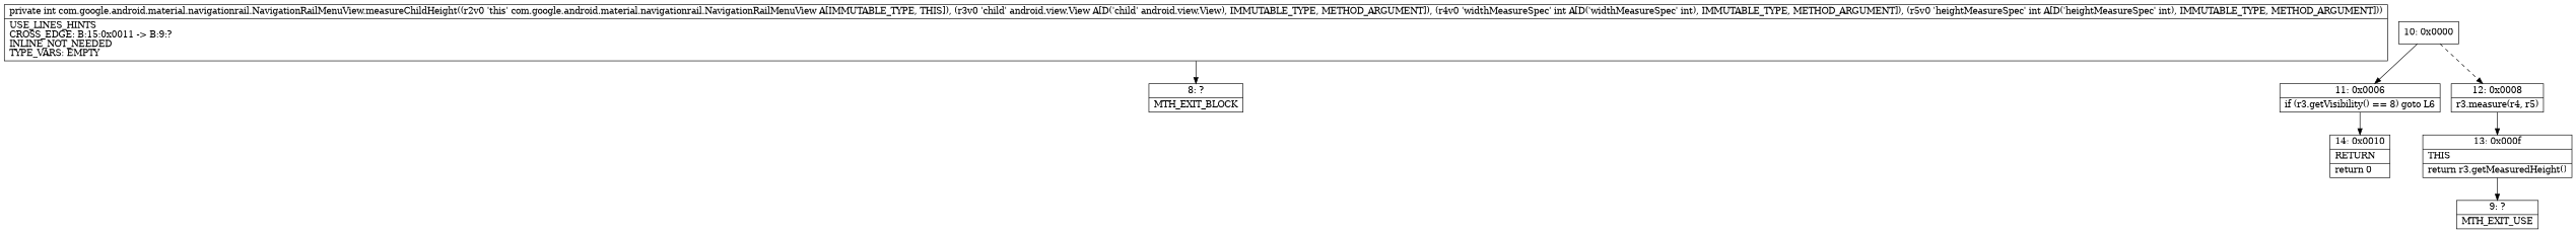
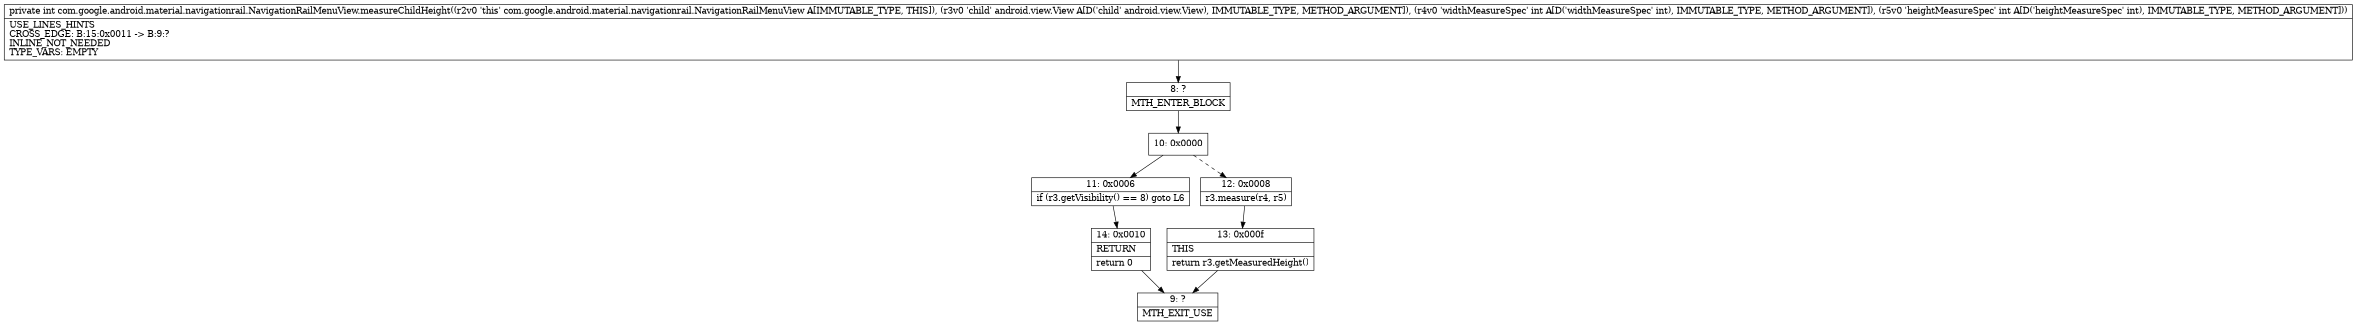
  digraph {
    node [shape=record]
-   n1 [label="{8\:\ ?|MTH_EXIT_BLOCK\l}"]
+   n1 [label="{8\:\ ?|MTH_ENTER_BLOCK\l}"]
    n2 [label="{10\:\ 0x0000}"]
    n3 [label="{11\:\ 0x0006|if (r3.getVisibility() == 8) goto L6\l}"]
    n4 [label="{12\:\ 0x0008|r3.measure(r4, r5)\l}"]
    n5 [label="{14\:\ 0x0010|RETURN\l|return 0\l}"]
    n6 [label="{13\:\ 0x000f|THIS\l|return r3.getMeasuredHeight()\l}"]
    n7 [label="{9\:\ ?|MTH_EXIT_USE\l}"]
    n8 [label="{private int com.google.android.material.navigationrail.NavigationRailMenuView.measureChildHeight((r2v0 'this' com.google.android.material.navigationrail.NavigationRailMenuView A[IMMUTABLE_TYPE, THIS]), (r3v0 'child' android.view.View A[D('child' android.view.View), IMMUTABLE_TYPE, METHOD_ARGUMENT]), (r4v0 'widthMeasureSpec' int A[D('widthMeasureSpec' int), IMMUTABLE_TYPE, METHOD_ARGUMENT]), (r5v0 'heightMeasureSpec' int A[D('heightMeasureSpec' int), IMMUTABLE_TYPE, METHOD_ARGUMENT]))  | USE_LINES_HINTS\lCROSS_EDGE: B:15:0x0011 \-\> B:9:?\lINLINE_NOT_NEEDED\lTYPE_VARS: EMPTY\l}"]
+   n1 -> n2
    n2 -> n3
    n2 -> n4 [style=dashed]
    n3 -> n5
    n4 -> n6
+   n5 -> n7
    n6 -> n7
    n8 -> n1
  }
